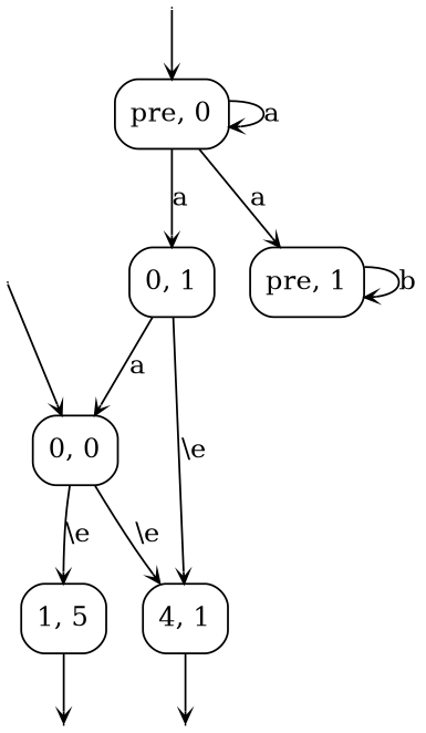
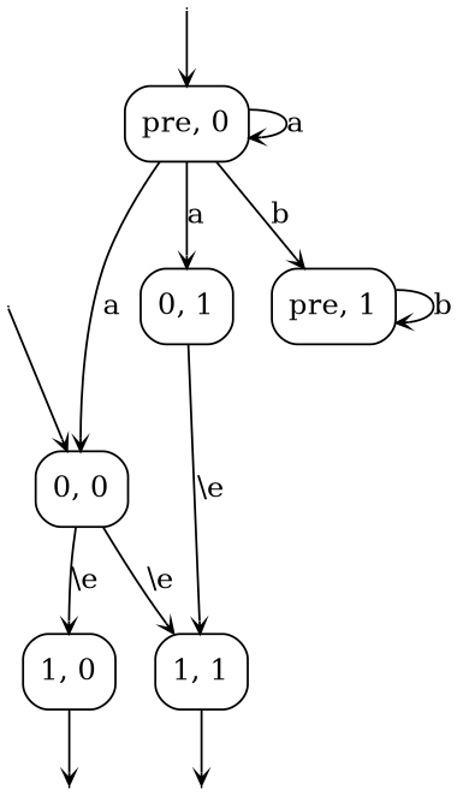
  digraph {
    rankdir=TB
    vcsn_context="nullableset<letterset<char_letters(ab)>>, q"
    node [shape=box style=rounded]
    edge [arrowhead=vee arrowsize=.6]
    I2 [shape=point width=0 style=""]
    I4 [shape=point width=0 style=""]
    F0 [shape=point width=0 style=""]
    F1 [shape=point width=0 style=""]
-   n5 [label="1, 5" width=0.5]
-   n6 [label="4, 1" width=0.5]
+   n5 [label="1, 0" width=0.5]
+   n6 [label="1, 1" width=0.5]
    n7 [label="0, 0" width=0.5]
    n8 [label="0, 1" width=0.5]
    n9 [label="pre, 0" width=0.5]
    n10 [label="pre, 1" width=0.5]
    subgraph sub_1 {
      I2
      I4
      F0
      F1
    }
    subgraph sub_2 {
      n5
      n6
      n7
      n8
      n9
      n10
    }
    I2 -> n7
    I4 -> n9
    n5 -> F0
    n6 -> F1
    n7 -> n5 [label="\\e"]
    n7 -> n6 [label="\\e"]
    n8 -> n6 [label="\\e"]
-   n8 -> n7 [label=a]
+   n9 -> n7 [label=a]
    n9 -> n8 [label=a]
    n9 -> n9 [label=a]
-   n9 -> n10 [label=a]
+   n9 -> n10 [label=b]
    n10 -> n10 [label=b]
  }
